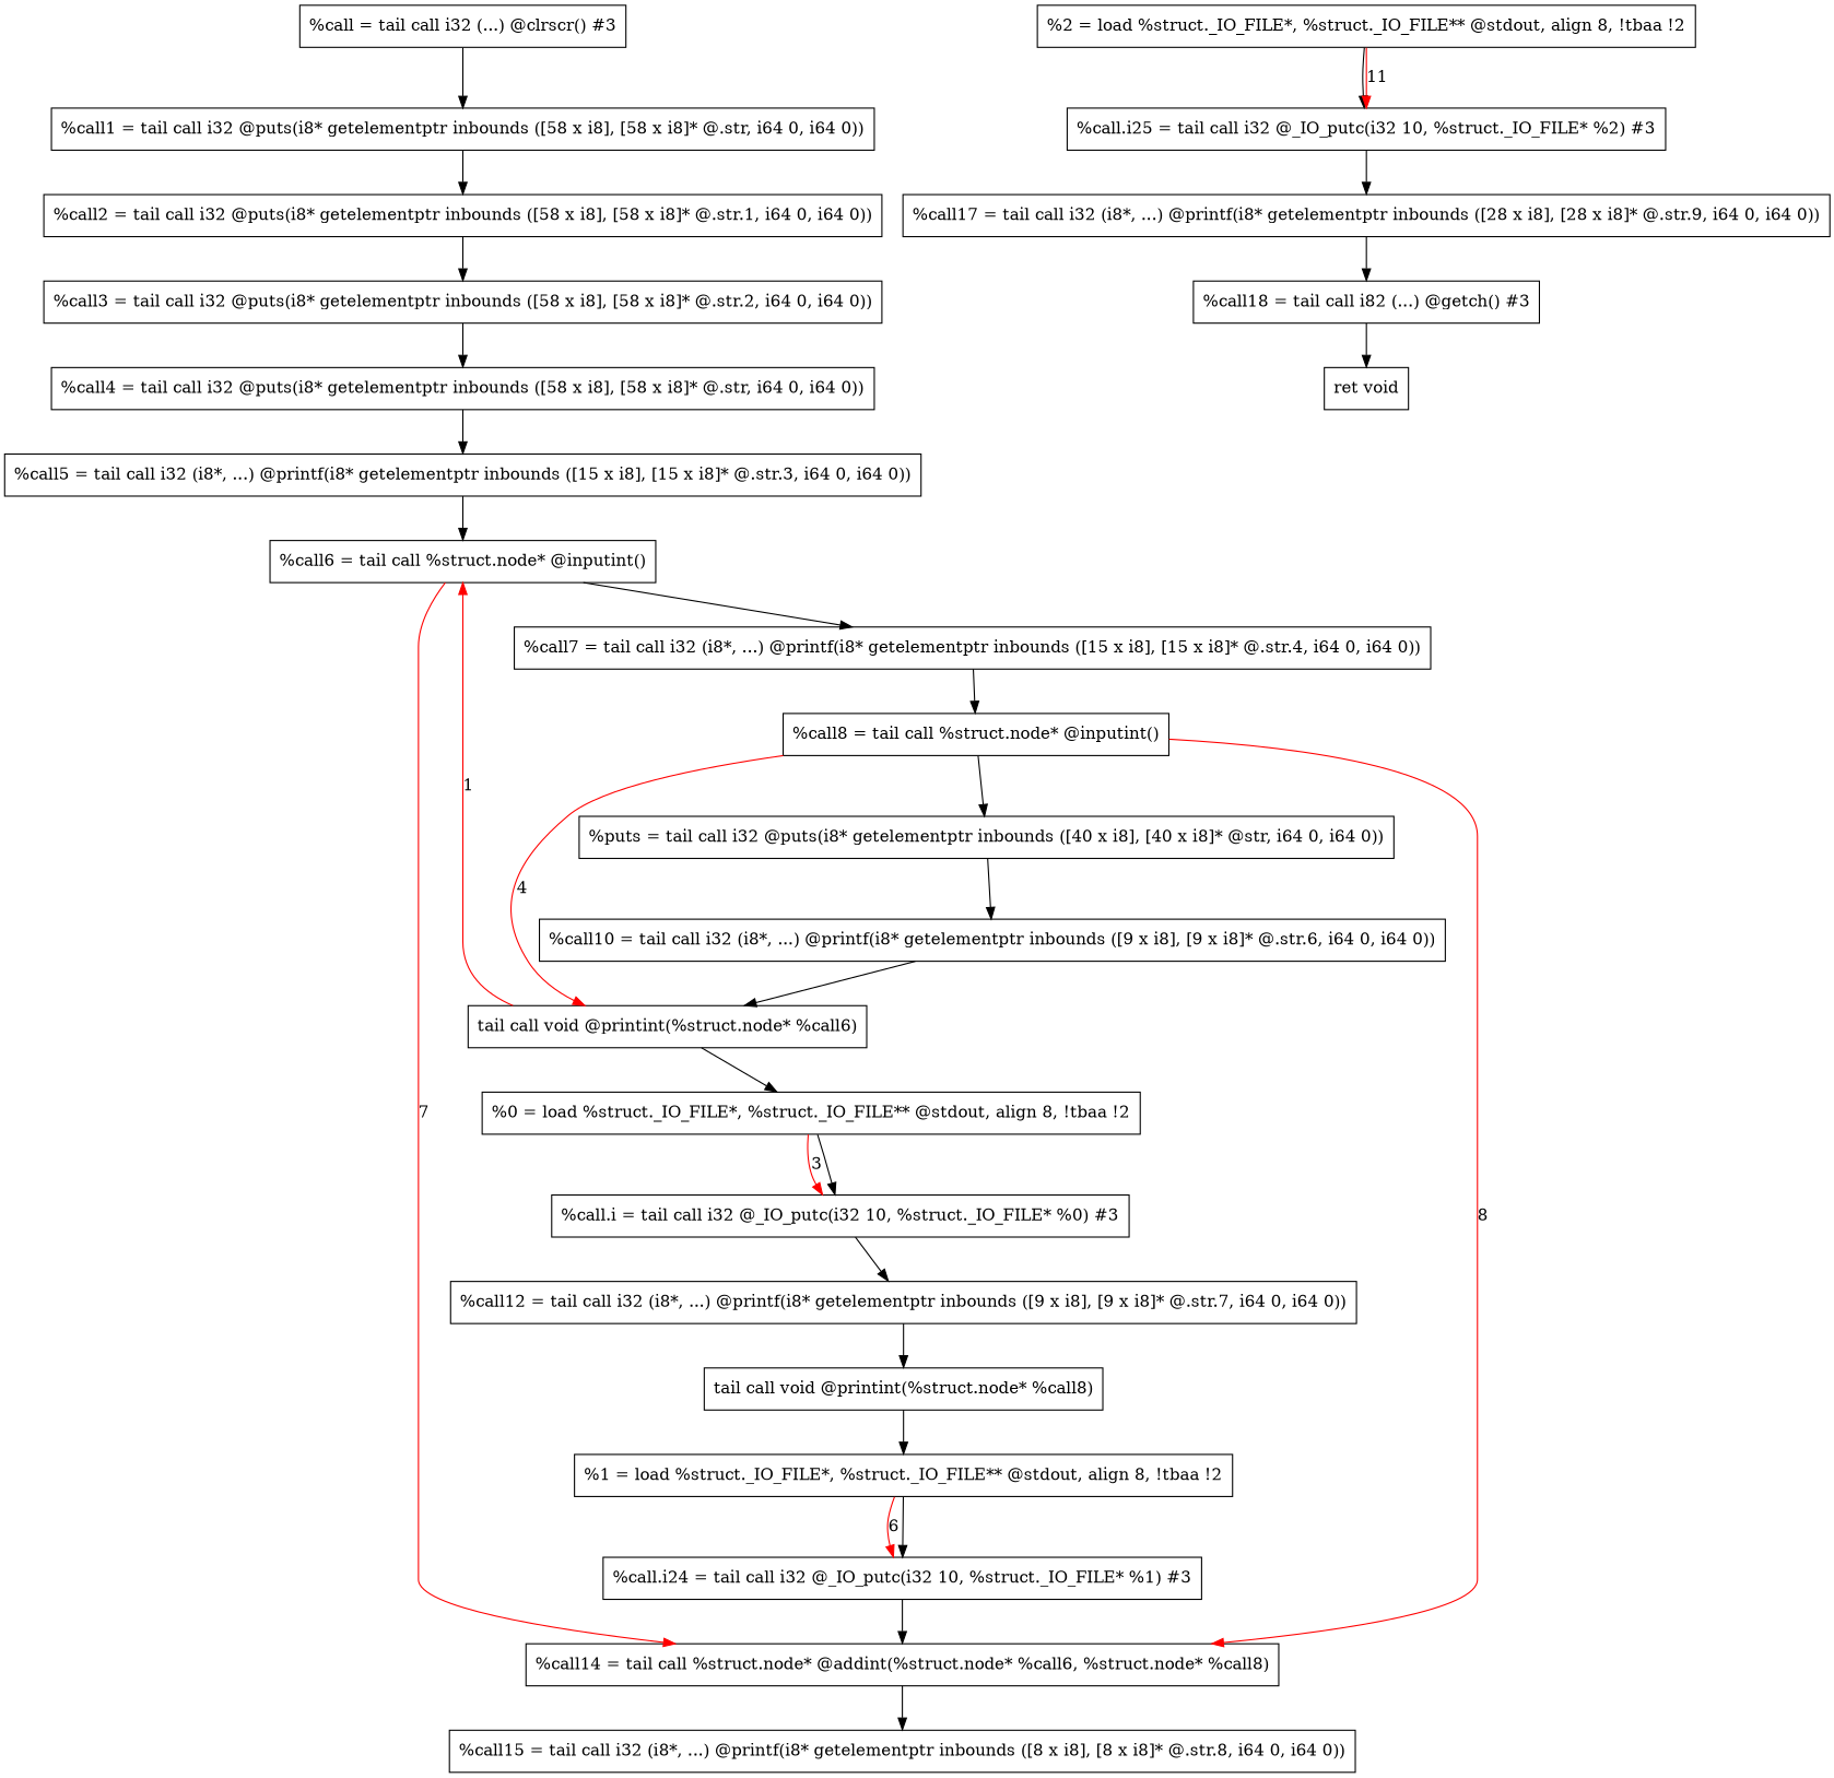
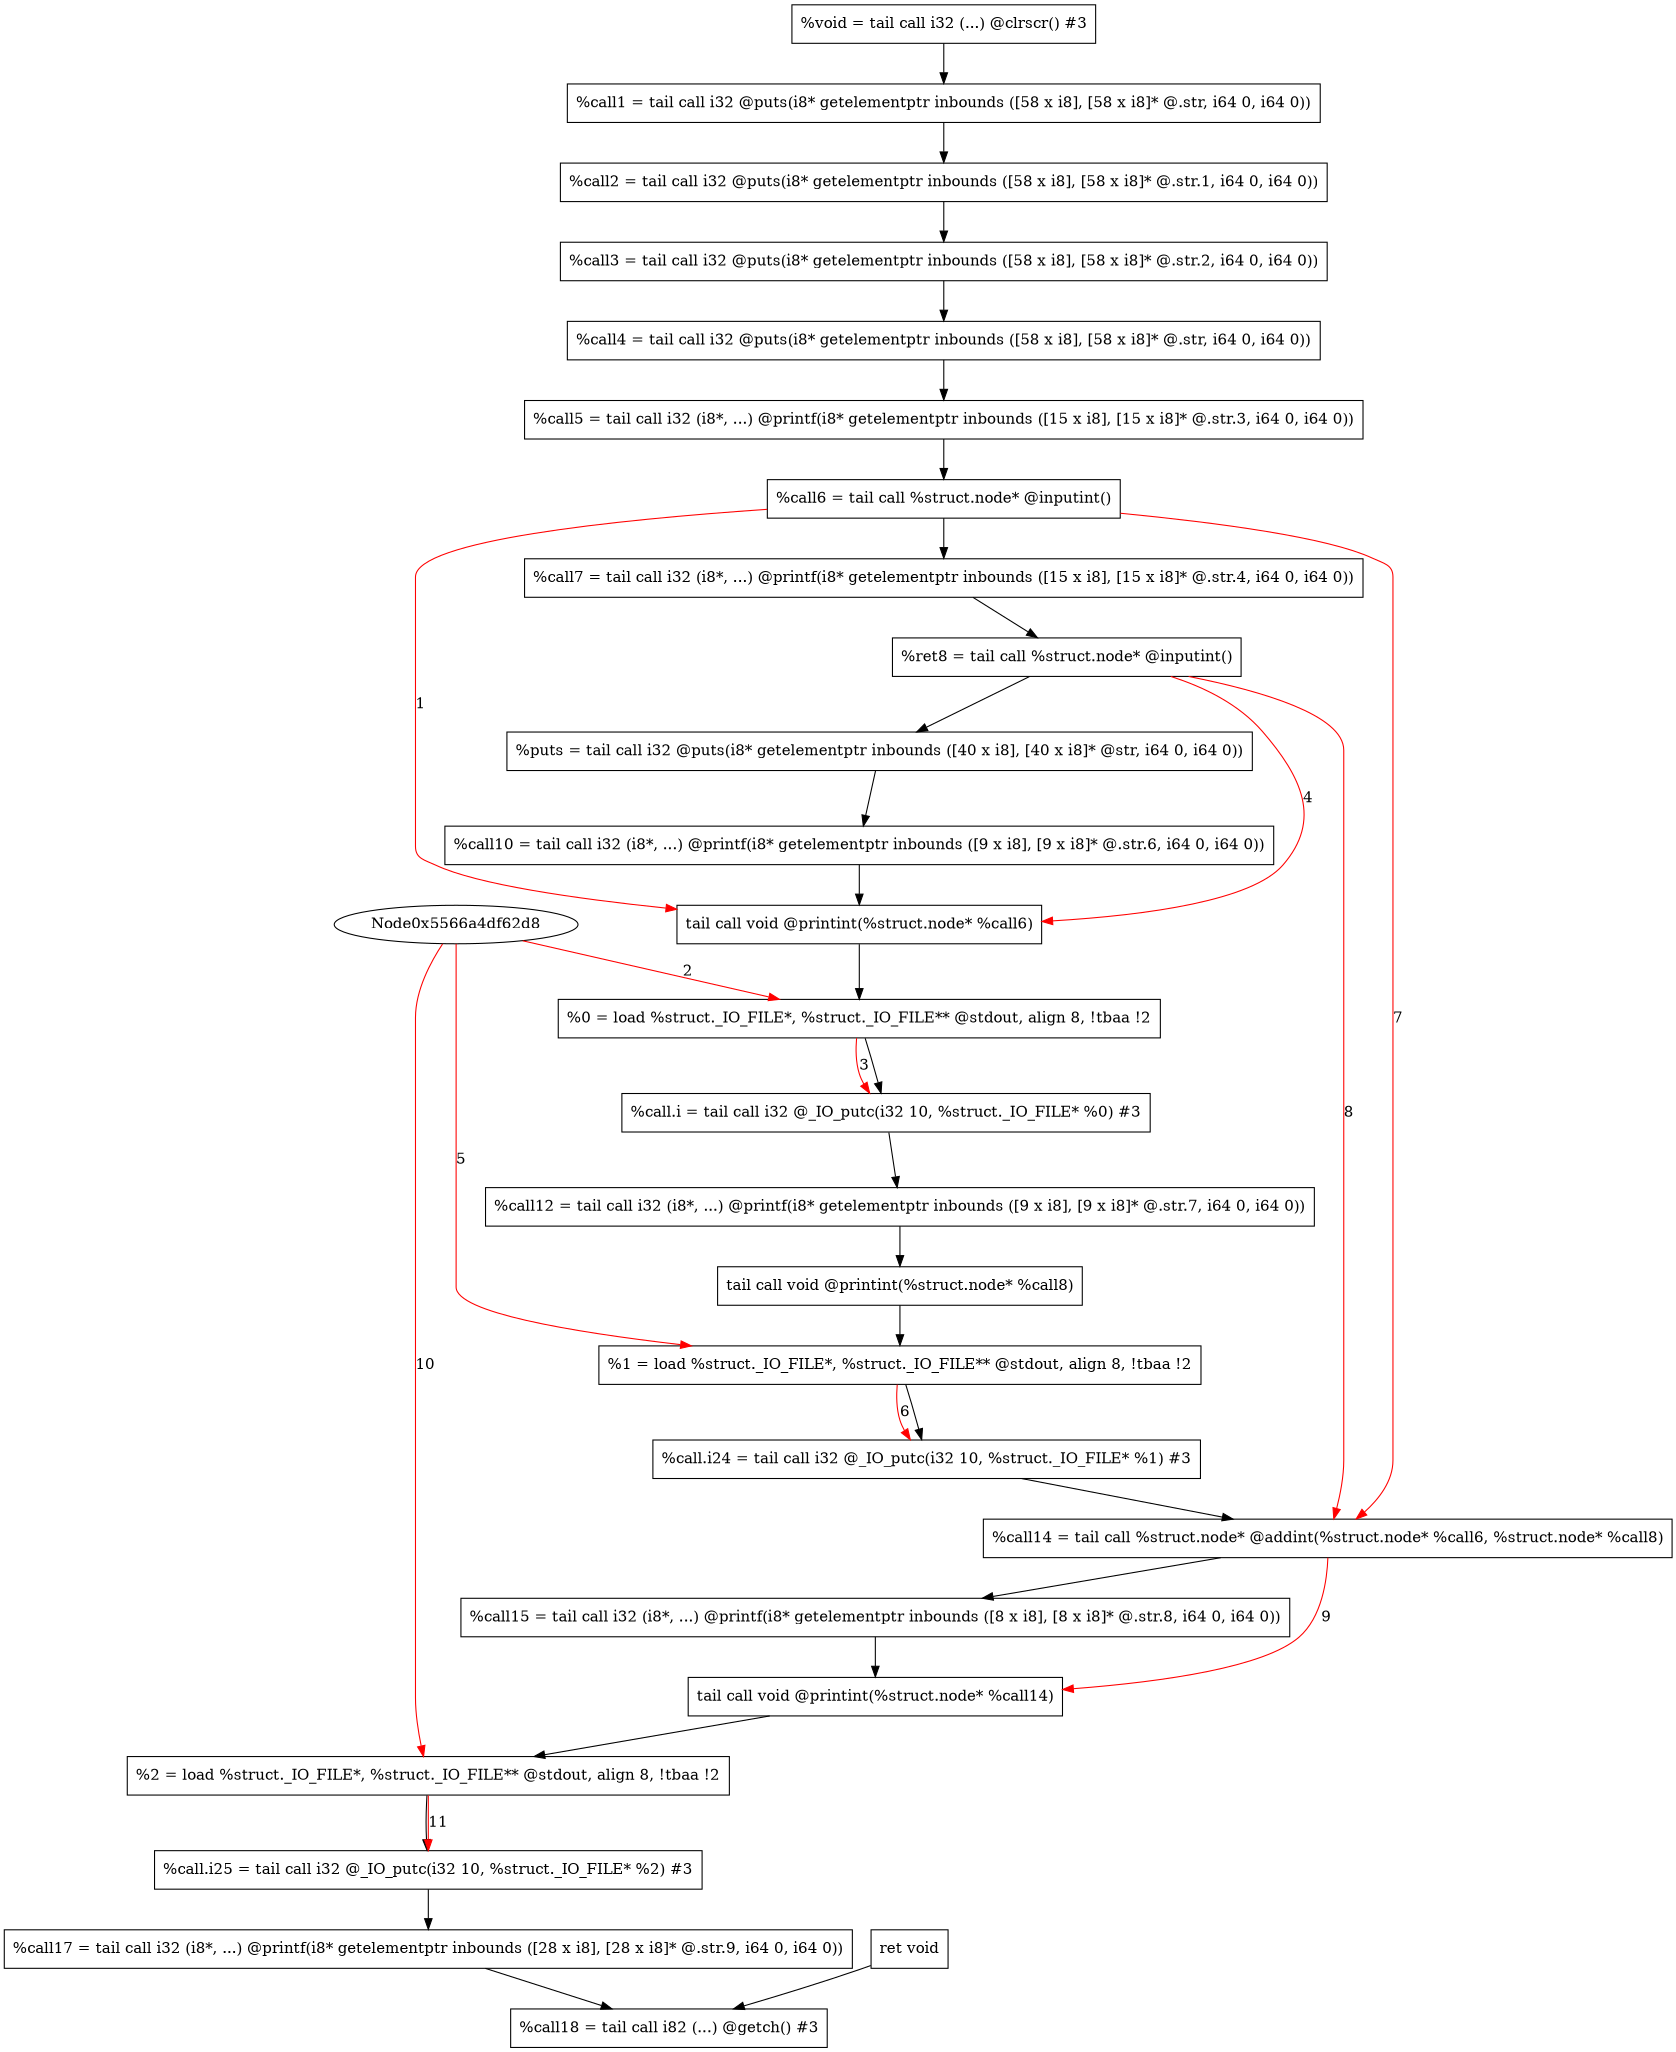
  digraph {
    node [shape=record]
-   n1 [label="  %call = tail call i32 (...) @clrscr() #3"]
+   n1 [label="%void = tail call i32 (...) @clrscr() #3"]
    n2 [label="  %call1 = tail call i32 @puts(i8* getelementptr inbounds ([58 x i8], [58 x i8]* @.str, i64 0, i64 0))"]
    n3 [label="  %call2 = tail call i32 @puts(i8* getelementptr inbounds ([58 x i8], [58 x i8]* @.str.1, i64 0, i64 0))"]
    n4 [label="  %call3 = tail call i32 @puts(i8* getelementptr inbounds ([58 x i8], [58 x i8]* @.str.2, i64 0, i64 0))"]
    n5 [label="  %call4 = tail call i32 @puts(i8* getelementptr inbounds ([58 x i8], [58 x i8]* @.str, i64 0, i64 0))"]
    n6 [label="  %call5 = tail call i32 (i8*, ...) @printf(i8* getelementptr inbounds ([15 x i8], [15 x i8]* @.str.3, i64 0, i64 0))"]
    n7 [label="  %call6 = tail call %struct.node* @inputint()"]
    n8 [label="  %call7 = tail call i32 (i8*, ...) @printf(i8* getelementptr inbounds ([15 x i8], [15 x i8]* @.str.4, i64 0, i64 0))"]
    n9 [label="  tail call void @printint(%struct.node* %call6)"]
    n10 [label="  %call14 = tail call %struct.node* @addint(%struct.node* %call6, %struct.node* %call8)"]
-   n11 [label="  %call8 = tail call %struct.node* @inputint()"]
+   n11 [label="%ret8 = tail call %struct.node* @inputint()"]
    n12 [label="  %0 = load %struct._IO_FILE*, %struct._IO_FILE** @stdout, align 8, !tbaa !2"]
    n13 [label="  %call15 = tail call i32 (i8*, ...) @printf(i8* getelementptr inbounds ([8 x i8], [8 x i8]* @.str.8, i64 0, i64 0))"]
+   n14 [label="  tail call void @printint(%struct.node* %call14)"]
    n15 [label="  %puts = tail call i32 @puts(i8* getelementptr inbounds ([40 x i8], [40 x i8]* @str, i64 0, i64 0))"]
    n16 [label="  %call10 = tail call i32 (i8*, ...) @printf(i8* getelementptr inbounds ([9 x i8], [9 x i8]* @.str.6, i64 0, i64 0))"]
    n17 [label="  tail call void @printint(%struct.node* %call8)"]
    n18 [label="  %1 = load %struct._IO_FILE*, %struct._IO_FILE** @stdout, align 8, !tbaa !2"]
    n19 [label="  %call.i = tail call i32 @_IO_putc(i32 10, %struct._IO_FILE* %0) #3"]
    n20 [label="  %call12 = tail call i32 (i8*, ...) @printf(i8* getelementptr inbounds ([9 x i8], [9 x i8]* @.str.7, i64 0, i64 0))"]
    n21 [label="  %call.i24 = tail call i32 @_IO_putc(i32 10, %struct._IO_FILE* %1) #3"]
    n22 [label="  %2 = load %struct._IO_FILE*, %struct._IO_FILE** @stdout, align 8, !tbaa !2"]
    n23 [label="  %call.i25 = tail call i32 @_IO_putc(i32 10, %struct._IO_FILE* %2) #3"]
    n24 [label="  %call17 = tail call i32 (i8*, ...) @printf(i8* getelementptr inbounds ([28 x i8], [28 x i8]* @.str.9, i64 0, i64 0))"]
    n25 [label="%call18 = tail call i82 (...) @getch() #3"]
    n26 [label="  ret void"]
+   Node0x5566a4df62d8 [shape=""]
    n1 -> n2
    n2 -> n3
    n3 -> n4
    n4 -> n5
    n5 -> n6
    n6 -> n7
    n7 -> n8
-   n9 -> n7 [color=red label=1]
+   n7 -> n9 [color=red label=1]
    n7 -> n10 [color=red label=7]
    n8 -> n11
    n9 -> n12
    n10 -> n13
+   n10 -> n14 [color=red label=9]
    n11 -> n9 [color=red label=4]
    n11 -> n10 [color=red label=8]
    n11 -> n15
    n12 -> n19
    n12 -> n19 [color=red label=3]
+   n13 -> n14
+   n14 -> n22
    n15 -> n16
    n16 -> n9
    n17 -> n18
    n18 -> n21
    n18 -> n21 [color=red label=6]
    n19 -> n20
    n20 -> n17
    n21 -> n10
    n22 -> n23
    n22 -> n23 [color=red label=11]
    n23 -> n24
    n24 -> n25
-   n25 -> n26
+   n26 -> n25
+   Node0x5566a4df62d8 -> n12 [color=red label=2]
+   Node0x5566a4df62d8 -> n18 [color=red label=5]
+   Node0x5566a4df62d8 -> n22 [color=red label=10]
  }
